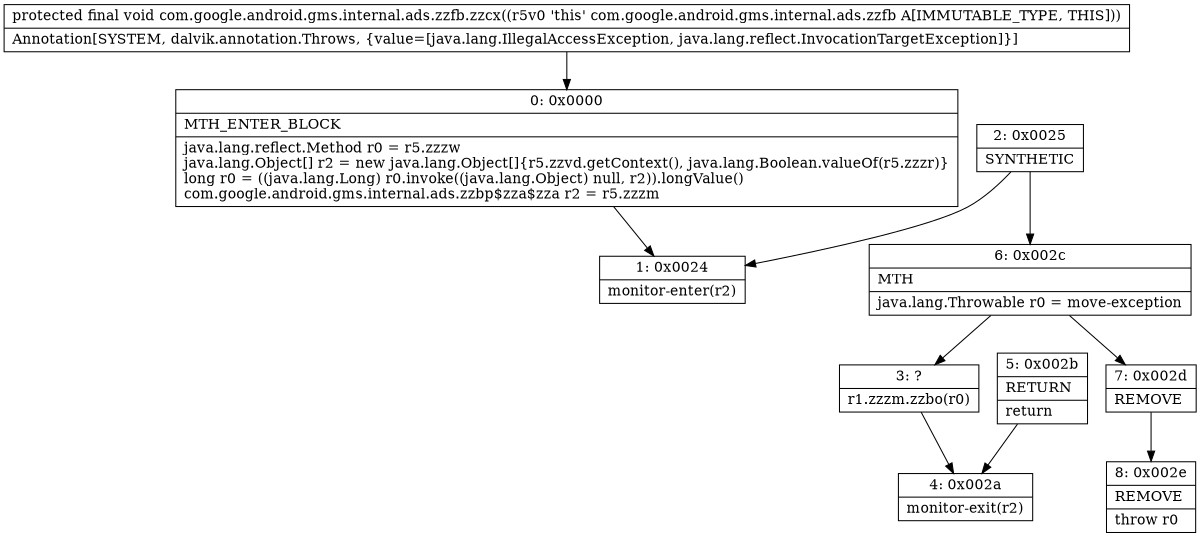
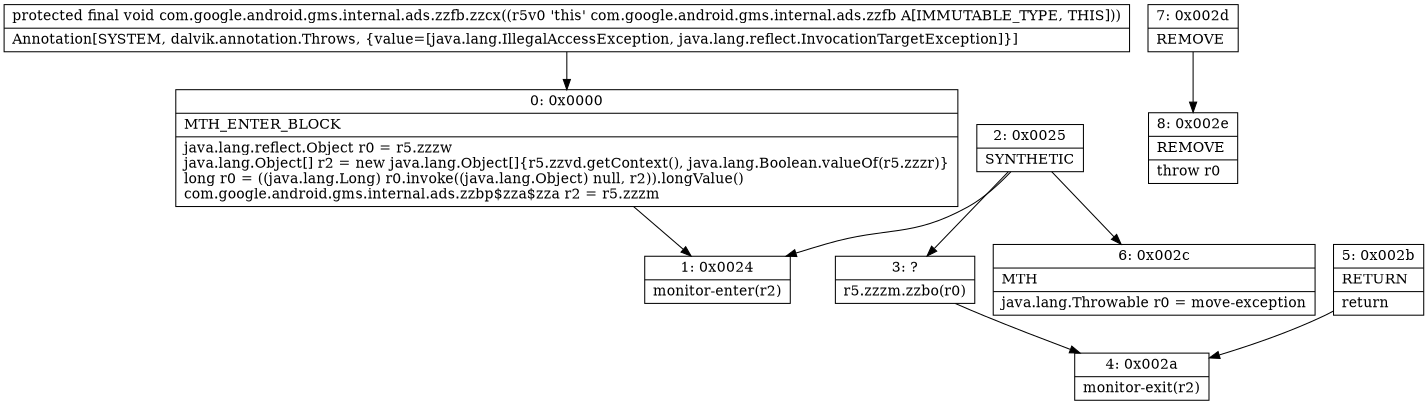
  digraph {
    node [shape=record]
-   n1 [label="{0\:\ 0x0000|MTH_ENTER_BLOCK\l|java.lang.reflect.Method r0 = r5.zzzw\ljava.lang.Object[] r2 = new java.lang.Object[]\{r5.zzvd.getContext(), java.lang.Boolean.valueOf(r5.zzzr)\}\llong r0 = ((java.lang.Long) r0.invoke((java.lang.Object) null, r2)).longValue()\lcom.google.android.gms.internal.ads.zzbp$zza$zza r2 = r5.zzzm\l}"]
+   n1 [label="{0\:\ 0x0000|MTH_ENTER_BLOCK\l|java.lang.reflect.Object r0 = r5.zzzw\ljava.lang.Object[] r2 = new java.lang.Object[]\{r5.zzvd.getContext(), java.lang.Boolean.valueOf(r5.zzzr)\}\llong r0 = ((java.lang.Long) r0.invoke((java.lang.Object) null, r2)).longValue()\lcom.google.android.gms.internal.ads.zzbp$zza$zza r2 = r5.zzzm\l}"]
    n2 [label="{1\:\ 0x0024|monitor\-enter(r2)\l}"]
    n3 [label="{2\:\ 0x0025|SYNTHETIC\l}"]
-   n4 [label="{3\:\ ?|r1.zzzm.zzbo(r0)\l}"]
+   n4 [label="{3\:\ ?|r5.zzzm.zzbo(r0)\l}"]
    n5 [label="{6\:\ 0x002c|MTH\l|java.lang.Throwable r0 = move\-exception\l}"]
    n6 [label="{4\:\ 0x002a|monitor\-exit(r2)\l}"]
    n7 [label="{7\:\ 0x002d|REMOVE\l}"]
    n8 [label="{5\:\ 0x002b|RETURN\l|return\l}"]
    n9 [label="{8\:\ 0x002e|REMOVE\l|throw r0\l}"]
    n10 [label="{protected final void com.google.android.gms.internal.ads.zzfb.zzcx((r5v0 'this' com.google.android.gms.internal.ads.zzfb A[IMMUTABLE_TYPE, THIS]))  | Annotation[SYSTEM, dalvik.annotation.Throws, \{value=[java.lang.IllegalAccessException, java.lang.reflect.InvocationTargetException]\}]\l}"]
    n1 -> n2
    n3 -> n2
-   n5 -> n4
+   n3 -> n4
    n3 -> n5
    n4 -> n6
-   n5 -> n7
    n7 -> n9
    n8 -> n6
    n10 -> n1
  }
